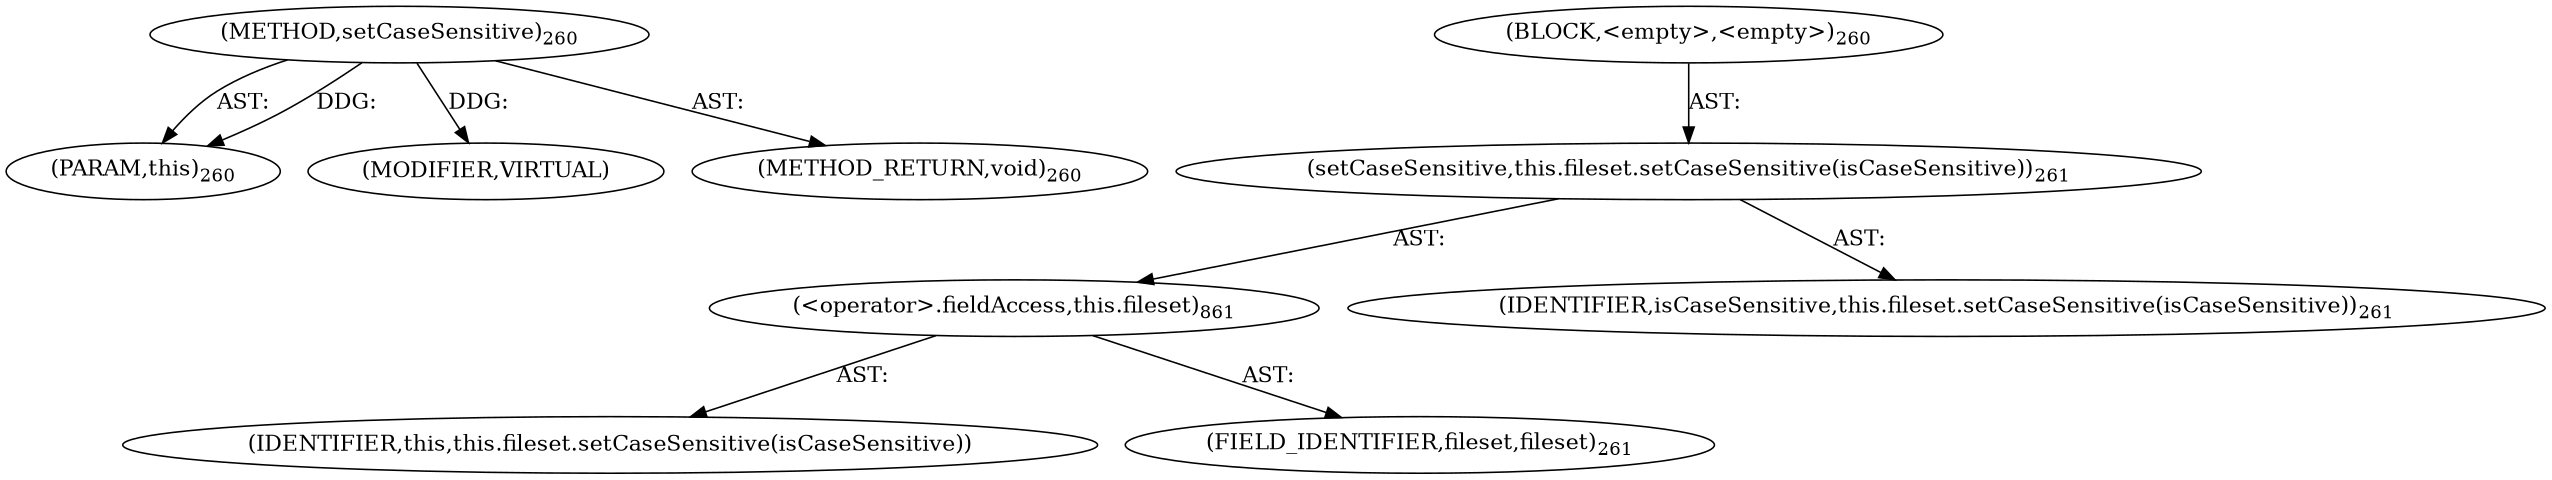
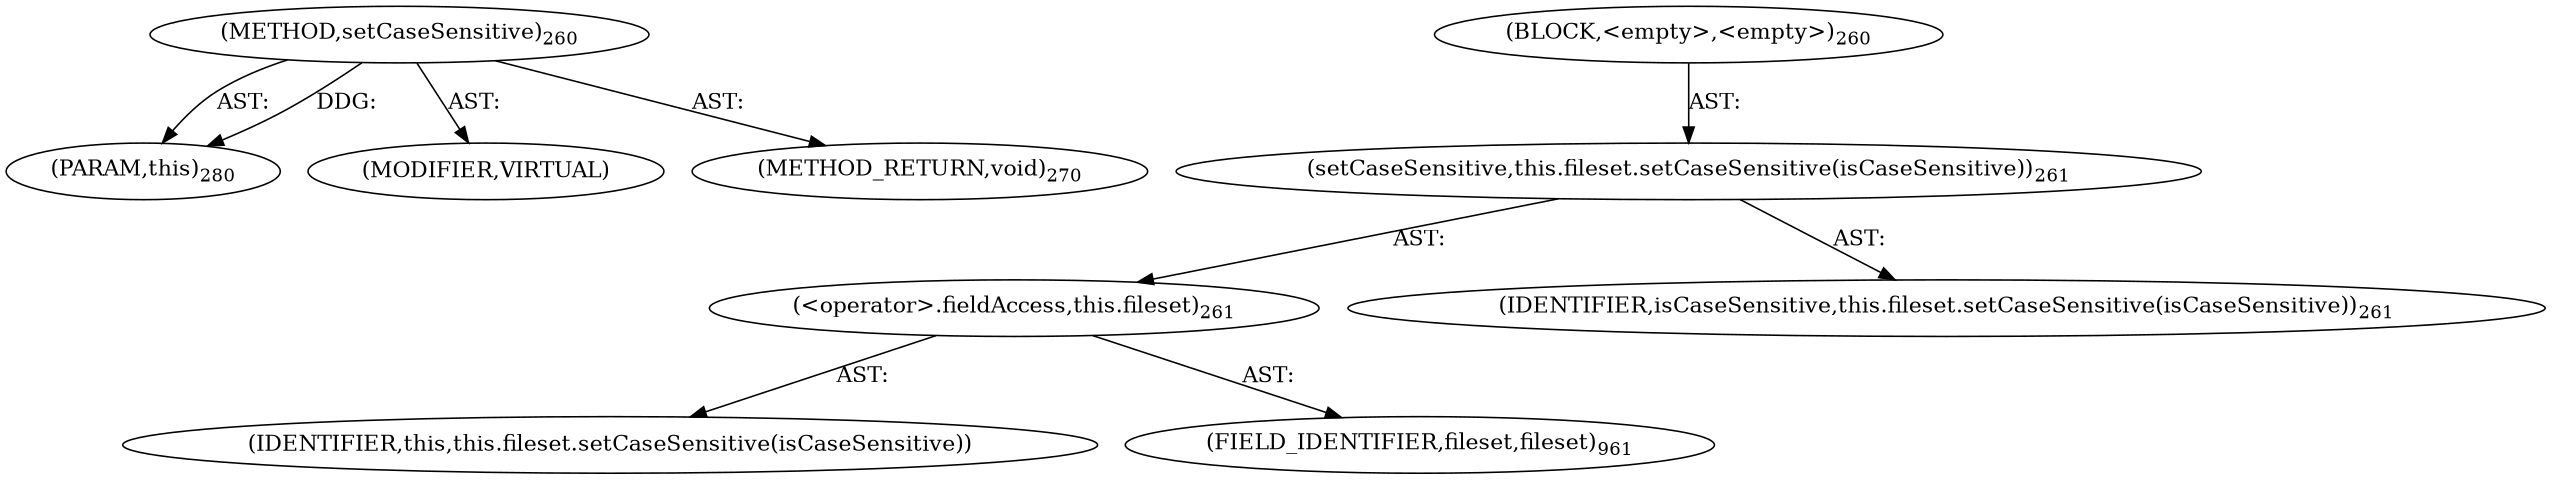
  digraph {
    n1 [label=<(METHOD,setCaseSensitive)<SUB>260</SUB>>]
-   n2 [label=<(PARAM,this)<SUB>260</SUB>>]
+   n2 [label=<(PARAM,this)<SUB>280</SUB>>]
    n3 [label=<(MODIFIER,VIRTUAL)>]
-   n4 [label=<(METHOD_RETURN,void)<SUB>260</SUB>>]
+   n4 [label=<(METHOD_RETURN,void)<SUB>270</SUB>>]
    n5 [label=<(BLOCK,&lt;empty&gt;,&lt;empty&gt;)<SUB>260</SUB>>]
    n6 [label=<(setCaseSensitive,this.fileset.setCaseSensitive(isCaseSensitive))<SUB>261</SUB>>]
-   n7 [label=<(&lt;operator&gt;.fieldAccess,this.fileset)<SUB>861</SUB>>]
+   n7 [label=<(&lt;operator&gt;.fieldAccess,this.fileset)<SUB>261</SUB>>]
    n8 [label=<(IDENTIFIER,isCaseSensitive,this.fileset.setCaseSensitive(isCaseSensitive))<SUB>261</SUB>>]
    n9 [label=<(IDENTIFIER,this,this.fileset.setCaseSensitive(isCaseSensitive))>]
-   n10 [label=<(FIELD_IDENTIFIER,fileset,fileset)<SUB>261</SUB>>]
+   n10 [label=<(FIELD_IDENTIFIER,fileset,fileset)<SUB>961</SUB>>]
    n1 -> n2 [label="AST: "]
    n1 -> n2 [label="DDG: "]
-   n1 -> n3 [label="DDG: "]
+   n1 -> n3 [label="AST: "]
    n1 -> n4 [label="AST: "]
    n5 -> n6 [label="AST: "]
    n6 -> n7 [label="AST: "]
    n6 -> n8 [label="AST: "]
    n7 -> n9 [label="AST: "]
    n7 -> n10 [label="AST: "]
  }
